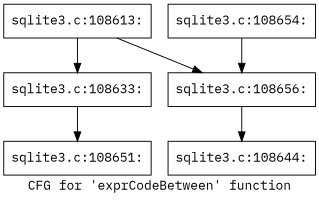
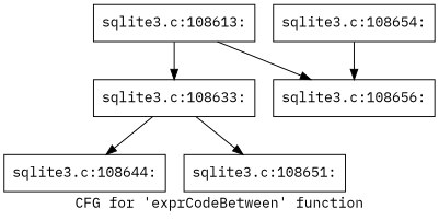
  digraph {
    fontname="IBM Plex Mono"
    label="CFG for 'exprCodeBetween' function"
    node [fontname="IBM Plex Mono" shape=record]
    edge [fontname="IBM Plex Mono"]
    n1 [label="{sqlite3.c:108613:}"]
    n2 [label="{sqlite3.c:108633:}"]
    n3 [label="{sqlite3.c:108656:}"]
    n4 [label="{sqlite3.c:108644:}"]
    n5 [label="{sqlite3.c:108651:}"]
    n6 [label="{sqlite3.c:108654:}"]
    n1 -> n2
    n1 -> n3
-   n3 -> n4
+   n2 -> n4
    n2 -> n5
    n6 -> n3
  }
